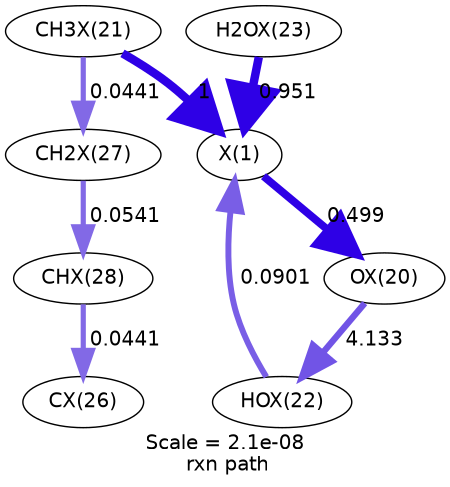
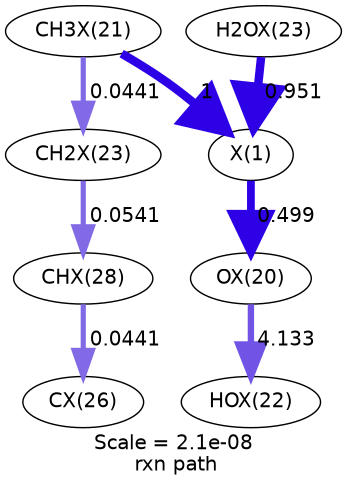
  digraph {
    fontname=Helvetica
    label="Scale = 2.1e-08\l rxn path"
    node [fontname=Helvetica]
    edge [arrowsize=1.82 color="0.7, 0.544, 0.9" fontname=Helvetica style="setlinewidth(3.64)"]
    n1 [label="X(1)"]
    n2 [label="OX(20)"]
    n3 [label="HOX(22)"]
    n4 [label="CH3X(21)"]
-   n5 [label="CH2X(27)"]
+   n5 [label="CH2X(23)"]
    n6 [label="CHX(28)"]
    n7 [label="H2OX(23)"]
    n8 [label="CX(26)"]
    n1 -> n2 [arrowsize=2.74 color="0.7, 0.999, 0.9" label=" 0.499" style="setlinewidth(5.47)"]
    n2 -> n3 [arrowsize=2.24 color="0.7, 0.633, 0.9" label=" 4.133" style="setlinewidth(4.48)"]
-   n3 -> n1 [arrowsize=2.09 color="0.7, 0.59, 0.9" label=" 0.0901" style="setlinewidth(4.18)"]
    n4 -> n1 [arrowsize=3 color="0.7, 1.5, 0.9" label=" 1" style="setlinewidth(6)"]
    n4 -> n5 [label=" 0.0441"]
    n5 -> n6 [label=" 0.0541"]
    n6 -> n8 [label=" 0.0441"]
    n7 -> n1 [arrowsize=2.98 color="0.7, 1.45, 0.9" label=" 0.951" style="setlinewidth(5.96)"]
  }
